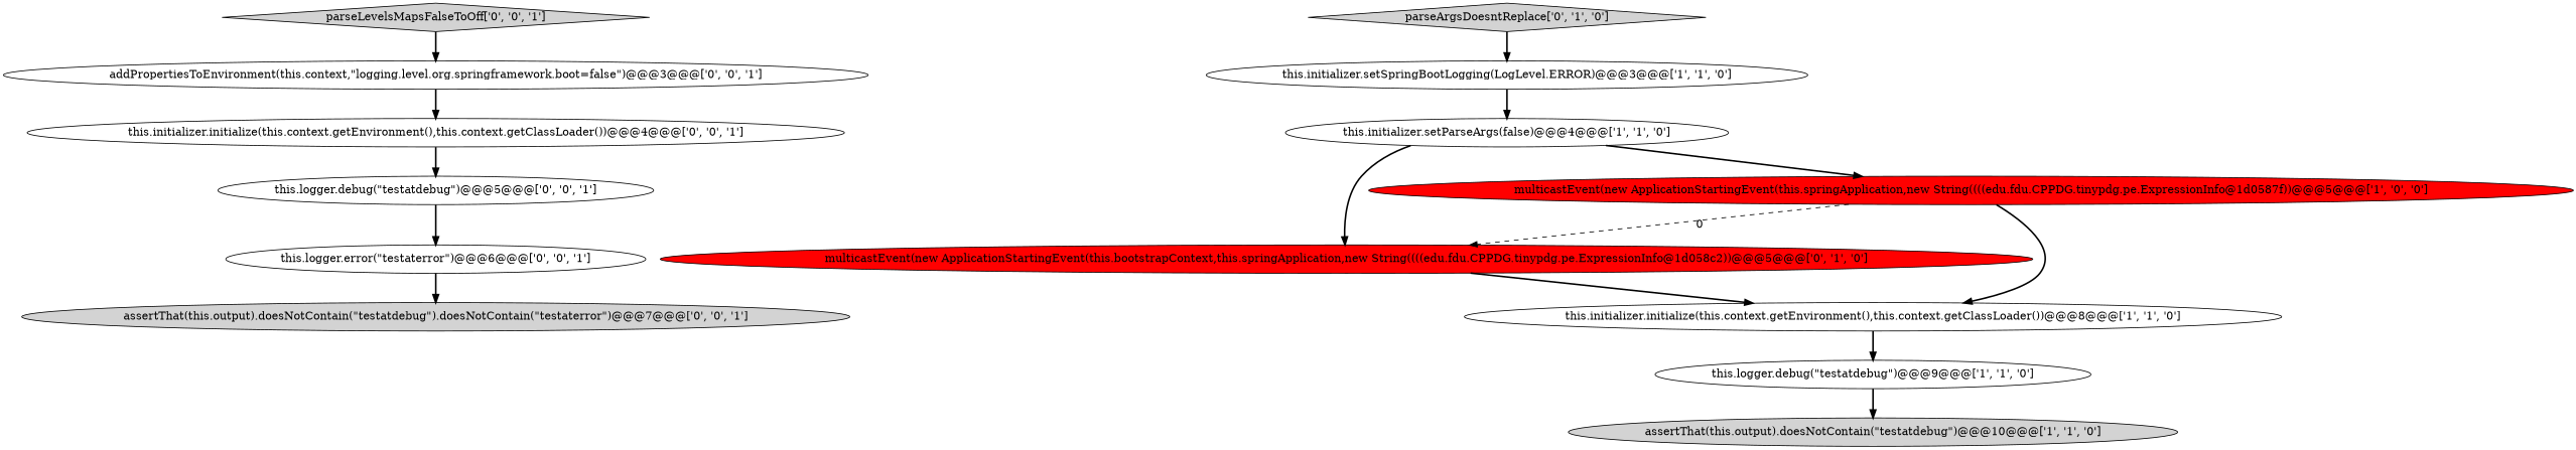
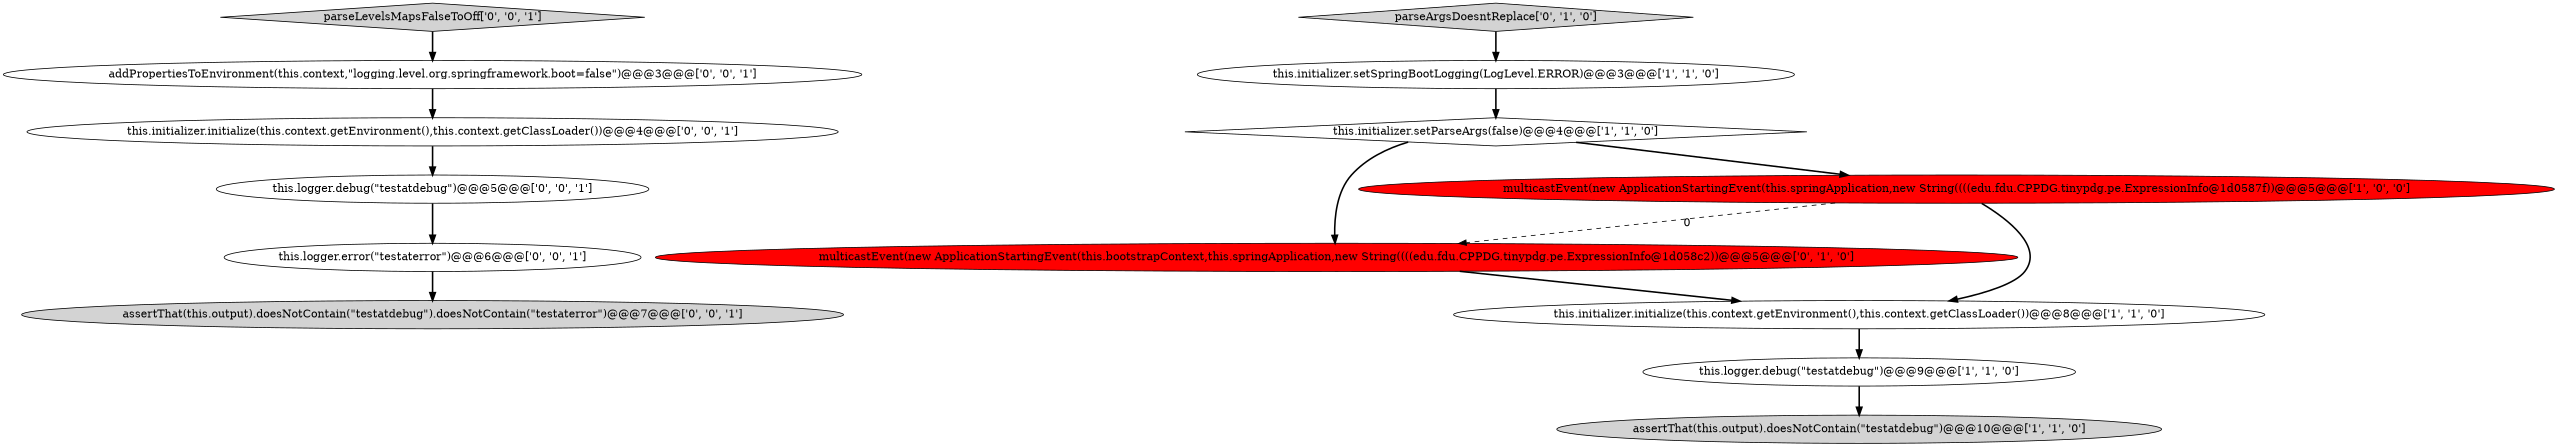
  digraph {
    node [fillcolor=white shape=ellipse style=filled]
    edge [style=bold]
    n1 [label="this.logger.debug(\"testatdebug\")@@@5@@@['0', '0', '1']"]
    n2 [label="this.logger.error(\"testaterror\")@@@6@@@['0', '0', '1']"]
    n3 [fillcolor=lightgray label="assertThat(this.output).doesNotContain(\"testatdebug\").doesNotContain(\"testaterror\")@@@7@@@['0', '0', '1']"]
    n4 [fillcolor=lightgray label="assertThat(this.output).doesNotContain(\"testatdebug\")@@@10@@@['1', '1', '0']"]
    n5 [fillcolor=lightgray label="parseArgsDoesntReplace['0', '1', '0']" shape=diamond]
    n6 [label="this.initializer.setSpringBootLogging(LogLevel.ERROR)@@@3@@@['1', '1', '0']"]
-   n7 [label="this.initializer.setParseArgs(false)@@@4@@@['1', '1', '0']"]
+   n7 [label="this.initializer.setParseArgs(false)@@@4@@@['1', '1', '0']" shape=diamond]
    n8 [fillcolor=red label="multicastEvent(new ApplicationStartingEvent(this.bootstrapContext,this.springApplication,new String((((edu.fdu.CPPDG.tinypdg.pe.ExpressionInfo@1d058c2))@@@5@@@['0', '1', '0']"]
    n9 [label="this.initializer.initialize(this.context.getEnvironment(),this.context.getClassLoader())@@@8@@@['1', '1', '0']"]
    n10 [label="this.logger.debug(\"testatdebug\")@@@9@@@['1', '1', '0']"]
    n11 [fillcolor=lightgray label="parseLevelsMapsFalseToOff['0', '0', '1']" shape=diamond]
    n12 [label="addPropertiesToEnvironment(this.context,\"logging.level.org.springframework.boot=false\")@@@3@@@['0', '0', '1']"]
    n13 [label="this.initializer.initialize(this.context.getEnvironment(),this.context.getClassLoader())@@@4@@@['0', '0', '1']"]
    n14 [fillcolor=red label="multicastEvent(new ApplicationStartingEvent(this.springApplication,new String((((edu.fdu.CPPDG.tinypdg.pe.ExpressionInfo@1d0587f))@@@5@@@['1', '0', '0']"]
    n1 -> n2
    n2 -> n3
    n5 -> n6
    n6 -> n7
    n7 -> n8
    n7 -> n14
    n8 -> n9
    n9 -> n10
    n10 -> n4
    n11 -> n12
    n12 -> n13
    n13 -> n1
    n14 -> n8 [label=0 style=dashed]
    n14 -> n9
  }
